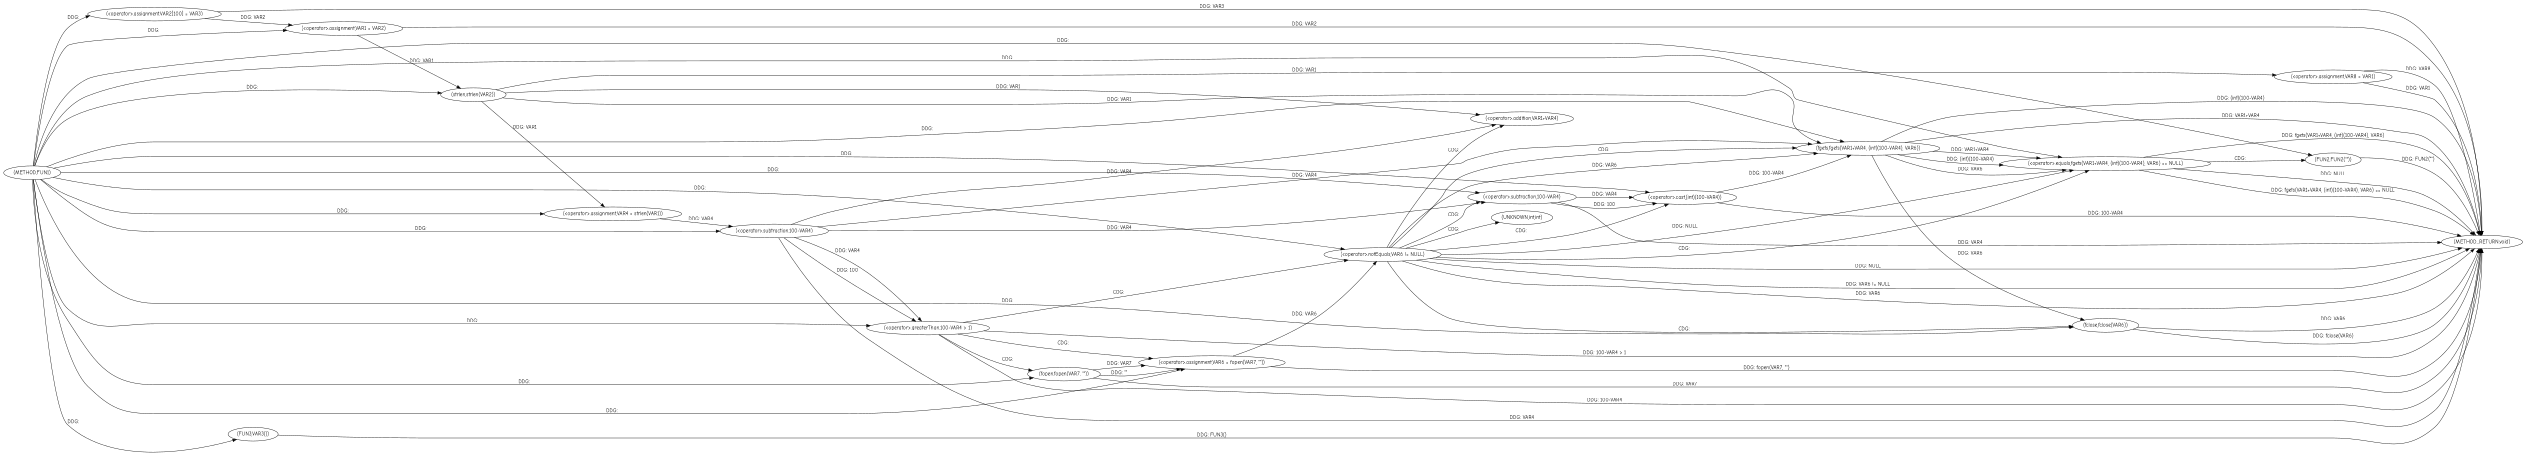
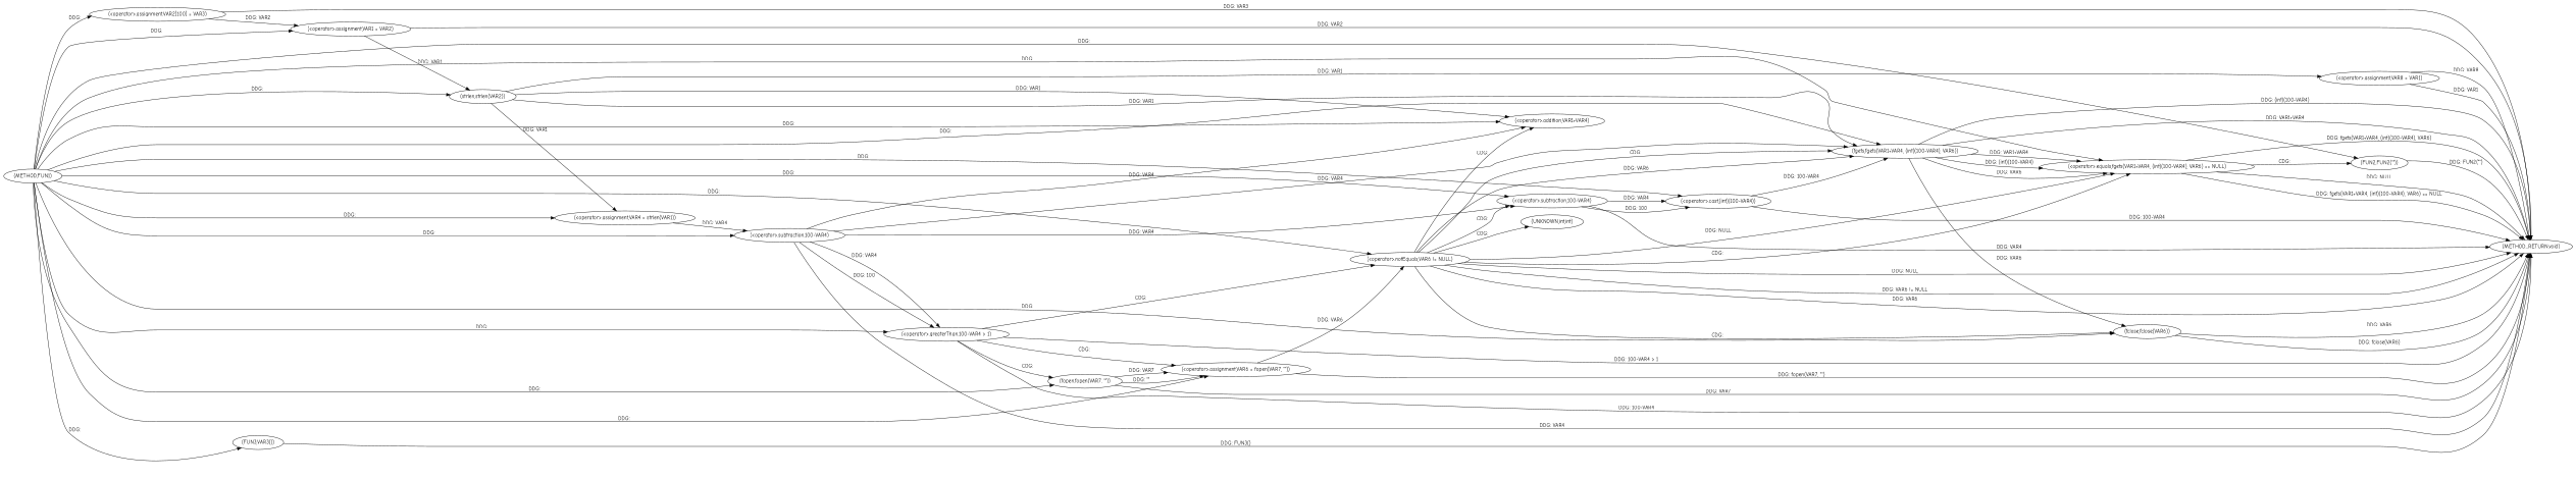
  digraph {
    fontname="Comic Neue"
    rankdir=LR
    node [fontname="Comic Neue"]
    edge [fontname="Comic Neue"]
    n1 [label="(METHOD,FUN1)"]
    n2 [label="(<operator>.assignment,VAR2[100] = VAR3)"]
    n3 [label="(<operator>.assignment,VAR1 = VAR2)"]
    n4 [label="(<operator>.assignment,VAR4 = strlen(VAR1))"]
    n5 [label="(strlen,strlen(VAR2))"]
    n6 [label="(<operator>.greaterThan,100-VAR4 > 1)"]
    n7 [label="(<operator>.subtraction,100-VAR4)"]
    n8 [label="(<operator>.assignment,VAR6 = fopen(VAR7, \"\"))"]
    n9 [label="(fopen,fopen(VAR7, \"\"))"]
    n10 [label="(<operator>.notEquals,VAR6 != NULL)"]
    n11 [label="(<operator>.equals,fgets(VAR1+VAR4, (int)(100-VAR4), VAR6) == NULL)"]
    n12 [label="(fgets,fgets(VAR1+VAR4, (int)(100-VAR4), VAR6))"]
    n13 [label="(<operator>.addition,VAR1+VAR4)"]
    n14 [label="(<operator>.subtraction,100-VAR4)"]
    n15 [label="(FUN2,FUN2(\"\"))"]
    n16 [label="(fclose,fclose(VAR6))"]
    n17 [label="(FUN3,VAR3())"]
    n18 [label="(<operator>.cast,(int)(100-VAR4))"]
    n19 [label="(METHOD_RETURN,void)"]
    n20 [label="(<operator>.assignment,VAR8 = VAR1)"]
    n21 [label="(UNKNOWN,int,int)"]
    n1 -> n2 [label="DDG: "]
    n1 -> n3 [label="DDG: "]
    n1 -> n4 [label="DDG: "]
    n1 -> n5 [label="DDG: "]
    n1 -> n6 [label="DDG: "]
    n1 -> n7 [label="DDG: "]
    n1 -> n8 [label="DDG: "]
    n1 -> n9 [label="DDG: "]
    n1 -> n10 [label="DDG: "]
    n1 -> n11 [label="DDG: "]
    n1 -> n12 [label="DDG: "]
+   n1 -> n13 [label="DDG: "]
    n1 -> n14 [label="DDG: "]
    n1 -> n15 [label="DDG: "]
    n1 -> n16 [label="DDG: "]
    n1 -> n17 [label="DDG: "]
    n1 -> n18 [label="DDG: "]
    n2 -> n3 [label="DDG: VAR2"]
    n2 -> n19 [label="DDG: VAR3"]
    n3 -> n5 [label="DDG: VAR1"]
    n3 -> n19 [label="DDG: VAR2"]
    n4 -> n7 [label="DDG: VAR4"]
    n5 -> n4 [label="DDG: VAR1"]
    n5 -> n12 [label="DDG: VAR1"]
    n5 -> n13 [label="DDG: VAR1"]
    n5 -> n20 [label="DDG: VAR1"]
    n6 -> n8 [label="CDG: "]
    n6 -> n9 [label="CDG: "]
    n6 -> n10 [label="CDG: "]
    n6 -> n19 [label="DDG: 100-VAR4 > 1"]
    n6 -> n19 [label="DDG: 100-VAR4"]
    n7 -> n6 [label="DDG: 100"]
    n7 -> n6 [label="DDG: VAR4"]
    n7 -> n12 [label="DDG: VAR4"]
    n7 -> n13 [label="DDG: VAR4"]
    n7 -> n14 [label="DDG: VAR4"]
    n7 -> n19 [label="DDG: VAR4"]
    n8 -> n10 [label="DDG: VAR6"]
    n8 -> n19 [label="DDG: fopen(VAR7, \"\")"]
    n9 -> n8 [label="DDG: VAR7"]
    n9 -> n8 [label="DDG: \"\""]
    n9 -> n19 [label="DDG: VAR7"]
    n10 -> n11 [label="DDG: NULL"]
    n10 -> n11 [label="CDG: "]
    n10 -> n12 [label="DDG: VAR6"]
    n10 -> n12 [label="CDG: "]
    n10 -> n13 [label="CDG: "]
    n10 -> n14 [label="CDG: "]
    n10 -> n16 [label="CDG: "]
-   n10 -> n18 [label="CDG: "]
    n10 -> n19 [label="DDG: NULL"]
    n10 -> n19 [label="DDG: VAR6 != NULL"]
    n10 -> n19 [label="DDG: VAR6"]
    n10 -> n21 [label="CDG: "]
    n11 -> n15 [label="CDG: "]
    n11 -> n19 [label="DDG: fgets(VAR1+VAR4, (int)(100-VAR4), VAR6) == NULL"]
    n11 -> n19 [label="DDG: fgets(VAR1+VAR4, (int)(100-VAR4), VAR6)"]
    n11 -> n19 [label="DDG: NULL"]
    n12 -> n11 [label="DDG: VAR1+VAR4"]
    n12 -> n11 [label="DDG: (int)(100-VAR4)"]
    n12 -> n11 [label="DDG: VAR6"]
    n12 -> n16 [label="DDG: VAR6"]
    n12 -> n19 [label="DDG: (int)(100-VAR4)"]
    n12 -> n19 [label="DDG: VAR1+VAR4"]
    n14 -> n18 [label="DDG: 100"]
    n14 -> n18 [label="DDG: VAR4"]
    n14 -> n19 [label="DDG: VAR4"]
    n15 -> n19 [label="DDG: FUN2(\"\")"]
    n16 -> n19 [label="DDG: fclose(VAR6)"]
    n16 -> n19 [label="DDG: VAR6"]
    n17 -> n19 [label="DDG: FUN3()"]
    n18 -> n12 [label="DDG: 100-VAR4"]
    n18 -> n19 [label="DDG: 100-VAR4"]
    n20 -> n19 [label="DDG: VAR1"]
    n20 -> n19 [label="DDG: VAR8"]
  }
